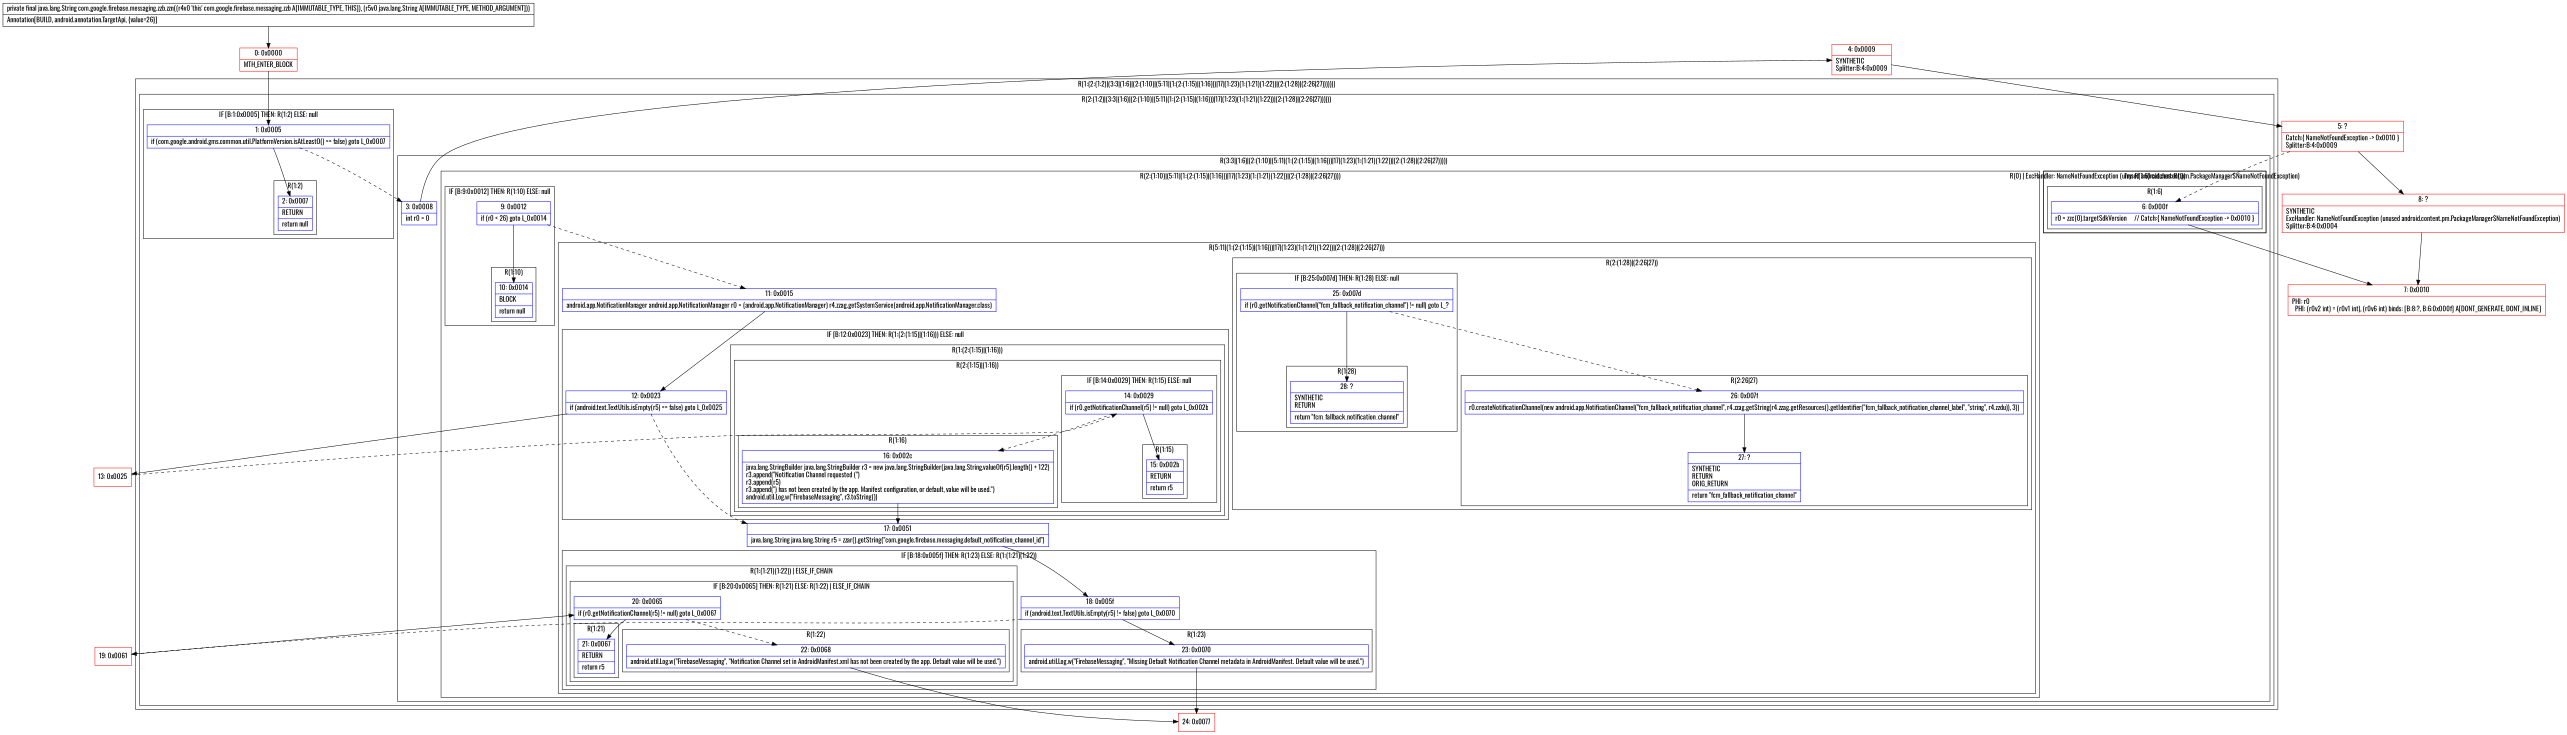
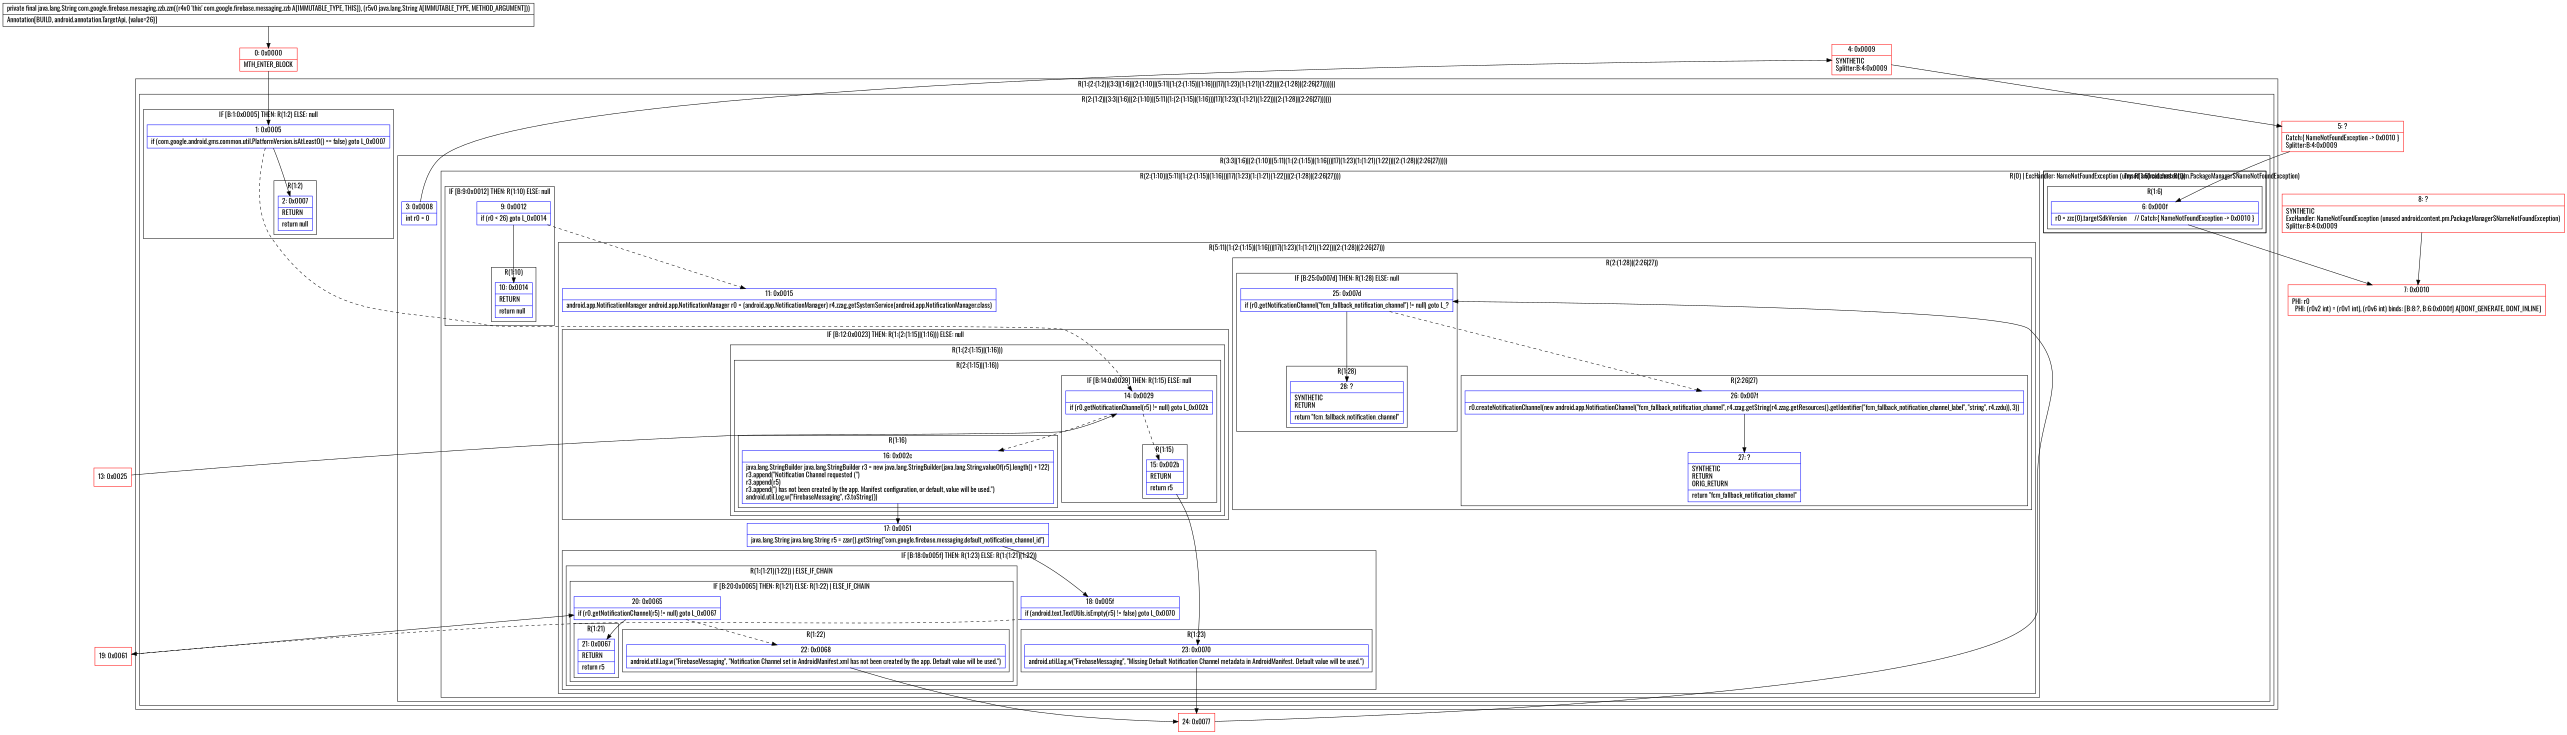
  digraph {
    fontname=Oswald
    node [color=blue fontname=Oswald shape=record]
    edge [fontname=Oswald]
    n1 [label="{2\:\ 0x0007|RETURN\l|return null\l}"]
    n2 [label="{1\:\ 0x0005|if (com.google.android.gms.common.util.PlatformVersion.isAtLeastO() == false) goto L_0x0007\l}"]
    n3 [label="{6\:\ 0x000f|r0 = zzc(0).targetSdkVersion     \/\/ Catch:\{ NameNotFoundException \-\> 0x0010 \}\l}"]
-   n4 [label="{10\:\ 0x0014|BLOCK\l|return null\l}"]
+   n4 [label="{10\:\ 0x0014|RETURN\l|return null\l}"]
    n5 [label="{9\:\ 0x0012|if (r0 \< 26) goto L_0x0014\l}"]
    n6 [label="{15\:\ 0x002b|RETURN\l|return r5\l}"]
    n7 [label="{14\:\ 0x0029|if (r0.getNotificationChannel(r5) != null) goto L_0x002b\l}"]
    n8 [label="{16\:\ 0x002c|java.lang.StringBuilder java.lang.StringBuilder r3 = new java.lang.StringBuilder(java.lang.String.valueOf(r5).length() + 122)\lr3.append(\"Notification Channel requested (\")\lr3.append(r5)\lr3.append(\") has not been created by the app. Manifest configuration, or default, value will be used.\")\landroid.util.Log.w(\"FirebaseMessaging\", r3.toString())\l}"]
-   n9 [label="{12\:\ 0x0023|if (android.text.TextUtils.isEmpty(r5) == false) goto L_0x0025\l}"]
    n10 [label="{23\:\ 0x0070|android.util.Log.w(\"FirebaseMessaging\", \"Missing Default Notification Channel metadata in AndroidManifest. Default value will be used.\")\l}"]
    n11 [label="{21\:\ 0x0067|RETURN\l|return r5\l}"]
    n12 [label="{22\:\ 0x0068|android.util.Log.w(\"FirebaseMessaging\", \"Notification Channel set in AndroidManifest.xml has not been created by the app. Default value will be used.\")\l}"]
    n13 [label="{20\:\ 0x0065|if (r0.getNotificationChannel(r5) != null) goto L_0x0067\l}"]
    n14 [label="{18\:\ 0x005f|if (android.text.TextUtils.isEmpty(r5) != false) goto L_0x0070\l}"]
    n15 [label="{28\:\ ?|SYNTHETIC\lRETURN\l|return \"fcm_fallback_notification_channel\"\l}"]
    n16 [label="{25\:\ 0x007d|if (r0.getNotificationChannel(\"fcm_fallback_notification_channel\") != null) goto L_?\l}"]
    n17 [label="{26\:\ 0x007f|r0.createNotificationChannel(new android.app.NotificationChannel(\"fcm_fallback_notification_channel\", r4.zzag.getString(r4.zzag.getResources().getIdentifier(\"fcm_fallback_notification_channel_label\", \"string\", r4.zzdu)), 3))\l}"]
    n18 [label="{27\:\ ?|SYNTHETIC\lRETURN\lORIG_RETURN\l|return \"fcm_fallback_notification_channel\"\l}"]
    n19 [label="{11\:\ 0x0015|android.app.NotificationManager android.app.NotificationManager r0 = (android.app.NotificationManager) r4.zzag.getSystemService(android.app.NotificationManager.class)\l}"]
    n20 [label="{17\:\ 0x0051|java.lang.String java.lang.String r5 = zzar().getString(\"com.google.firebase.messaging.default_notification_channel_id\")\l}"]
    n21 [label="{3\:\ 0x0008|int r0 = 0\l}"]
    n22 [color=red label="{7\:\ 0x0010|PHI: r0 \l  PHI: (r0v2 int) = (r0v1 int), (r0v6 int) binds: [B:8:?, B:6:0x000f] A[DONT_GENERATE, DONT_INLINE]\l}"]
    n23 [color=red label="{13\:\ 0x0025}"]
    n24 [color=red label="{24\:\ 0x0077}"]
    n25 [color=red label="{19\:\ 0x0061}"]
    n26 [color=red label="{4\:\ 0x0009|SYNTHETIC\lSplitter:B:4:0x0009\l}"]
    n27 [color=red label="{5\:\ ?|Catch:\{ NameNotFoundException \-\> 0x0010 \}\lSplitter:B:4:0x0009\l}"]
    n28 [color=red label="{0\:\ 0x0000|MTH_ENTER_BLOCK\l}"]
-   n29 [color=red label="{8\:\ ?|SYNTHETIC\lExcHandler: NameNotFoundException (unused android.content.pm.PackageManager$NameNotFoundException)\lSplitter:B:4:0x0004\l}"]
+   n29 [color=red label="{8\:\ ?|SYNTHETIC\lExcHandler: NameNotFoundException (unused android.content.pm.PackageManager$NameNotFoundException)\lSplitter:B:4:0x0009\l}"]
    n30 [label="{private final java.lang.String com.google.firebase.messaging.zzb.zzn((r4v0 'this' com.google.firebase.messaging.zzb A[IMMUTABLE_TYPE, THIS]), (r5v0 java.lang.String A[IMMUTABLE_TYPE, METHOD_ARGUMENT]))  | Annotation[BUILD, android.annotation.TargetApi, \{value=26\}]\l}" color=""]
    subgraph cluster_1 {
      label="R(1:(2:(1:2)|(3:3|(1:6)|(2:(1:10)|(5:11|(1:(2:(1:15)|(1:16)))|17|(1:23)(1:(1:21)(1:22))|(2:(1:28)|(2:26|27)))))))"
      subgraph cluster_2 {
        label="R(2:(1:2)|(3:3|(1:6)|(2:(1:10)|(5:11|(1:(2:(1:15)|(1:16)))|17|(1:23)(1:(1:21)(1:22))|(2:(1:28)|(2:26|27))))))"
        subgraph cluster_3 {
          label="IF [B:1:0x0005] THEN: R(1:2) ELSE: null"
          n2
          subgraph cluster_4 {
            label="R(1:2)"
            n1
          }
        }
        subgraph cluster_5 {
          label="R(3:3|(1:6)|(2:(1:10)|(5:11|(1:(2:(1:15)|(1:16)))|17|(1:23)(1:(1:21)(1:22))|(2:(1:28)|(2:26|27)))))"
          n21
          subgraph cluster_6 {
            label="Try: R(1:6) catches: R(0)"
            subgraph cluster_7 {
              label="R(1:6)"
              n3
            }
            subgraph cluster_8 {
              label="R(0) | ExcHandler: NameNotFoundException (unused android.content.pm.PackageManager$NameNotFoundException)\l"
            }
          }
          subgraph cluster_9 {
            label="R(2:(1:10)|(5:11|(1:(2:(1:15)|(1:16)))|17|(1:23)(1:(1:21)(1:22))|(2:(1:28)|(2:26|27))))"
            subgraph cluster_10 {
              label="IF [B:9:0x0012] THEN: R(1:10) ELSE: null"
              n5
              subgraph cluster_11 {
                label="R(1:10)"
                n4
              }
            }
            subgraph cluster_12 {
              label="R(5:11|(1:(2:(1:15)|(1:16)))|17|(1:23)(1:(1:21)(1:22))|(2:(1:28)|(2:26|27)))"
              n19
              n20
              subgraph cluster_13 {
                label="IF [B:12:0x0023] THEN: R(1:(2:(1:15)|(1:16))) ELSE: null"
-               n9
                subgraph cluster_14 {
                  label="R(1:(2:(1:15)|(1:16)))"
                  subgraph cluster_15 {
                    label="R(2:(1:15)|(1:16))"
                    subgraph cluster_16 {
                      label="IF [B:14:0x0029] THEN: R(1:15) ELSE: null"
                      n7
                      subgraph cluster_17 {
                        label="R(1:15)"
                        n6
                      }
                    }
                    subgraph cluster_18 {
                      label="R(1:16)"
                      n8
                    }
                  }
                }
              }
              subgraph cluster_19 {
                label="IF [B:18:0x005f] THEN: R(1:23) ELSE: R(1:(1:21)(1:22))"
                n14
                subgraph cluster_20 {
                  label="R(1:23)"
                  n10
                }
                subgraph cluster_21 {
                  label="R(1:(1:21)(1:22)) | ELSE_IF_CHAIN\l"
                  subgraph cluster_22 {
                    label="IF [B:20:0x0065] THEN: R(1:21) ELSE: R(1:22) | ELSE_IF_CHAIN\l"
                    n13
                    subgraph cluster_23 {
                      label="R(1:21)"
                      n11
                    }
                    subgraph cluster_24 {
                      label="R(1:22)"
                      n12
                    }
                  }
                }
              }
              subgraph cluster_25 {
                label="R(2:(1:28)|(2:26|27))"
                subgraph cluster_26 {
                  label="IF [B:25:0x007d] THEN: R(1:28) ELSE: null"
                  n16
                  subgraph cluster_27 {
                    label="R(1:28)"
                    n15
                  }
                }
                subgraph cluster_28 {
                  label="R(2:26|27)"
                  n17
                  n18
                }
              }
            }
          }
        }
      }
    }
    subgraph cluster_29 {
      label="R(0) | ExcHandler: NameNotFoundException (unused android.content.pm.PackageManager$NameNotFoundException)\l"
    }
    n2 -> n1
-   n2 -> n21 [style=dashed]
+   n2 -> n7 [style=dashed]
    n3 -> n22
    n5 -> n4
    n5 -> n19 [style=dashed]
-   n7 -> n6
+   n7 -> n6 [style=dashed]
    n7 -> n8 [style=dashed]
    n8 -> n20
-   n9 -> n20 [style=dashed]
-   n9 -> n23
    n10 -> n24
    n12 -> n24
    n13 -> n11
    n13 -> n12 [style=dashed]
-   n14 -> n10
+   n6 -> n10
    n14 -> n25 [style=dashed]
    n16 -> n15
    n16 -> n17 [style=dashed]
    n17 -> n18
-   n19 -> n9
    n20 -> n14
    n21 -> n26
-   n23 -> n7 [style=dashed]
+   n23 -> n7
+   n24 -> n16
    n25 -> n13
    n26 -> n27
-   n27 -> n3 [style=dashed]
-   n27 -> n29
+   n27 -> n3
    n28 -> n2
    n29 -> n22
    n30 -> n28
  }
